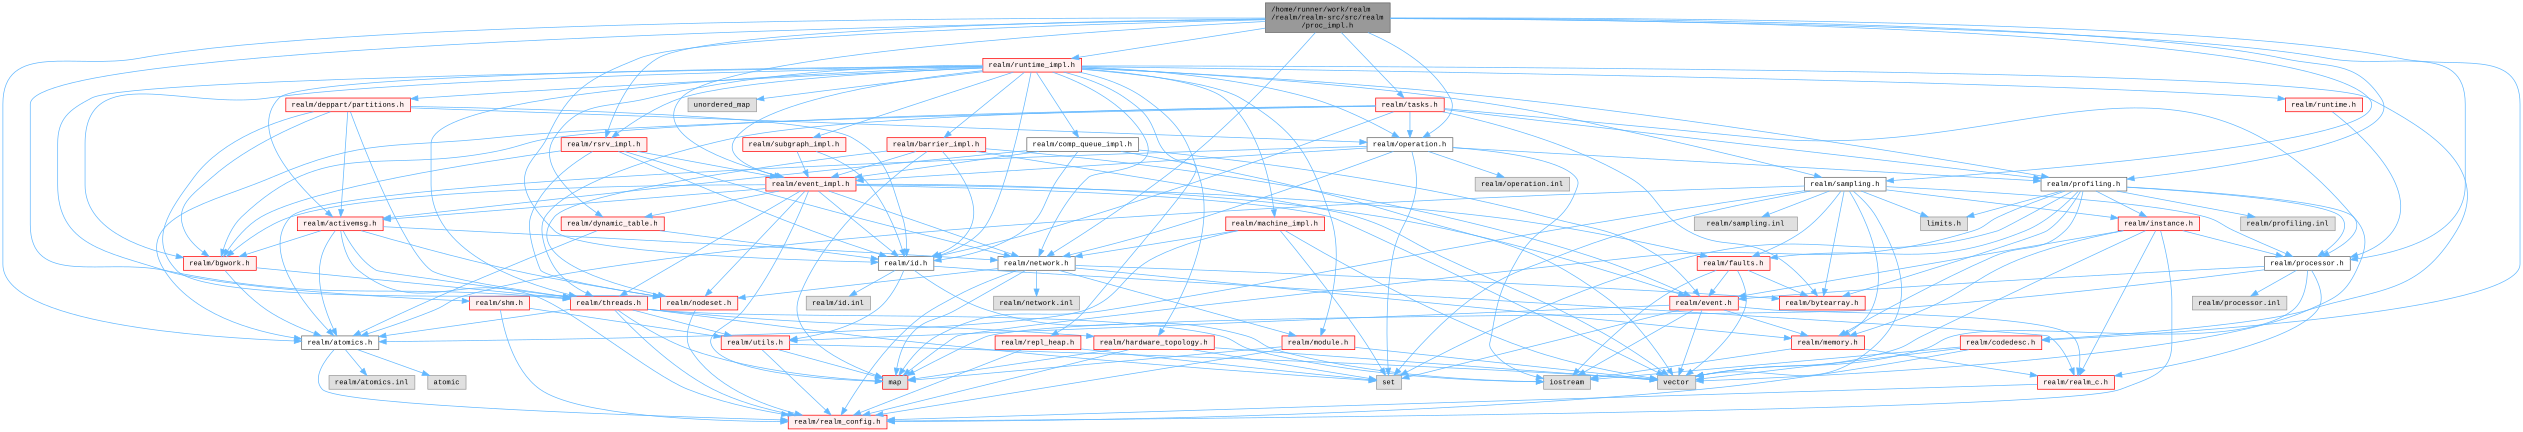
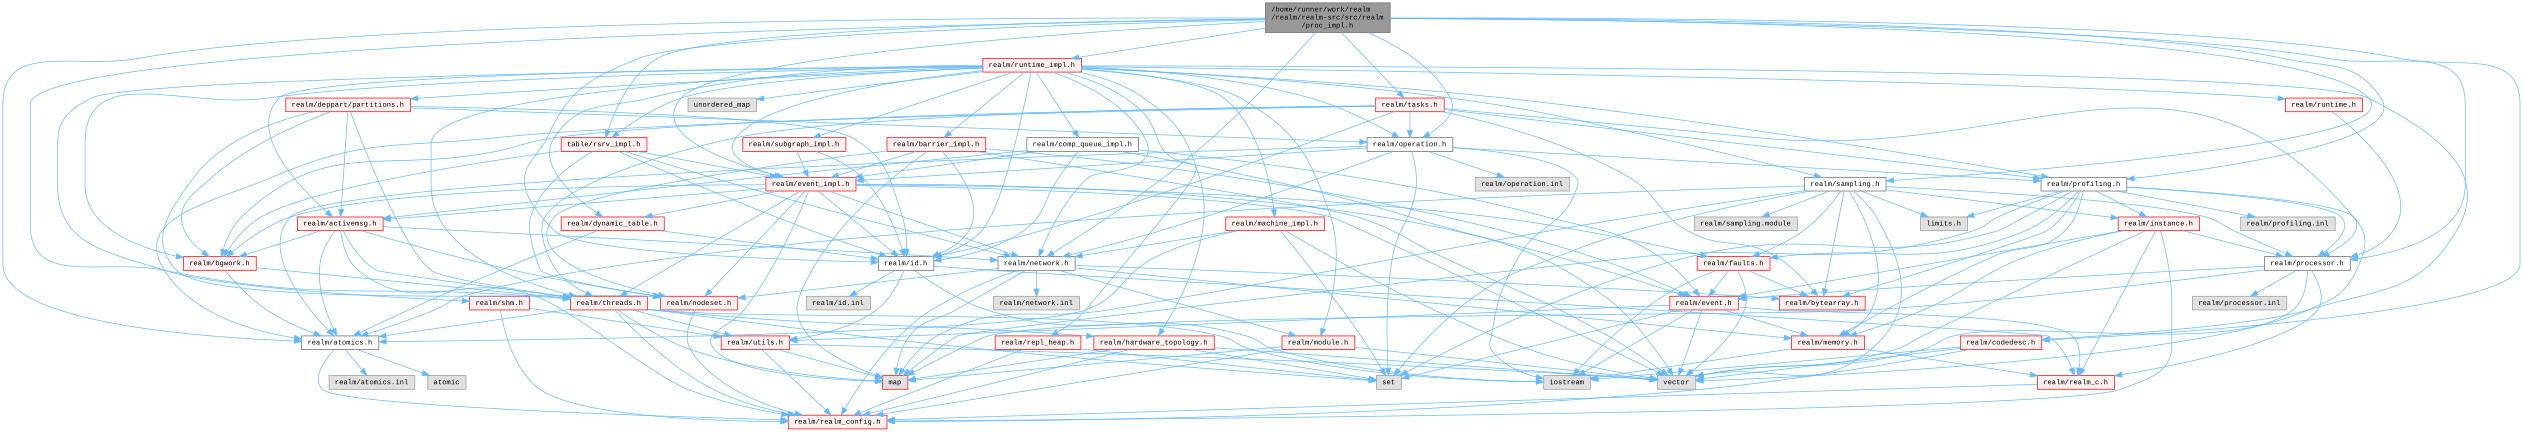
  digraph {
    fontname="Liberation Mono"
    node [color=red fillcolor="#FFF0F0" fontname="Liberation Mono" fontsize=10 shape=box style=filled]
    edge [color=steelblue1 fontname="Liberation Mono" fontsize=10 labelfontname=Helvetica labelfontsize=10 style=solid]
    n1 [color=gray40 fillcolor=grey60 fontcolor=black height=0.2 label="/home/runner/work/realm\l/realm/realm-src/src/realm\l/proc_impl.h" width=0.4]
    n2 [color=grey40 fillcolor=white height=0.2 label="realm/processor.h" width=0.4]
    n3 [color=grey40 fillcolor=white height=0.2 label="realm/id.h" width=0.4]
    n4 [color=grey40 fillcolor=white height=0.2 label="realm/atomics.h" width=0.4]
    n5 [color=grey40 fillcolor=white height=0.2 label="realm/network.h" width=0.4]
    n6 [color=grey40 fillcolor=white height=0.2 label="realm/operation.h" width=0.4]
    n7 [color=grey40 fillcolor=white height=0.2 label="realm/profiling.h" width=0.4]
    n8 [height=0.2 label="realm/event_impl.h" width=0.4]
    n9 [height=0.2 label="realm/threads.h" width=0.4]
    n10 [color=grey40 fillcolor=white height=0.2 label="realm/sampling.h" width=0.4]
    n11 [height=0.2 label="realm/runtime_impl.h" width=0.4]
    n12 [height=0.2 label="realm/codedesc.h" width=0.4]
-   n13 [height=0.2 label="realm/rsrv_impl.h" width=0.4]
+   n13 [height=0.2 label="table/rsrv_impl.h" width=0.4]
    n14 [height=0.2 label="realm/tasks.h" width=0.4]
    n15 [height=0.2 label="realm/realm_c.h" width=0.4]
    n16 [height=0.2 label="realm/event.h" width=0.4]
    n17 [color=grey60 fillcolor="#E0E0E0" height=0.2 label=vector width=0.4]
    n18 [fillcolor="#E0E0E0" height=0.2 label=map width=0.4]
    n19 [color=grey60 fillcolor="#E0E0E0" height=0.2 label="realm/processor.inl" width=0.4]
    n20 [height=0.2 label="realm/utils.h" width=0.4]
    n21 [color=grey60 fillcolor="#E0E0E0" height=0.2 label=iostream width=0.4]
    n22 [color=grey60 fillcolor="#E0E0E0" height=0.2 label="realm/id.inl" width=0.4]
    n23 [height=0.2 label="realm/realm_config.h" width=0.4]
    n24 [color=grey60 fillcolor="#E0E0E0" height=0.2 label=atomic width=0.4]
    n25 [color=grey60 fillcolor="#E0E0E0" height=0.2 label="realm/atomics.inl" width=0.4]
    n26 [height=0.2 label="realm/memory.h" width=0.4]
    n27 [height=0.2 label="realm/module.h" width=0.4]
    n28 [height=0.2 label="realm/nodeset.h" width=0.4]
    n29 [height=0.2 label="realm/bytearray.h" width=0.4]
    n30 [color=grey60 fillcolor="#E0E0E0" height=0.2 label="realm/network.inl" width=0.4]
    n31 [color=grey60 fillcolor="#E0E0E0" height=0.2 label=set width=0.4]
    n32 [color=grey60 fillcolor="#E0E0E0" height=0.2 label="realm/operation.inl" width=0.4]
    n33 [color=grey60 fillcolor="#E0E0E0" height=0.2 label="limits.h" width=0.4]
    n34 [height=0.2 label="realm/instance.h" width=0.4]
    n35 [height=0.2 label="realm/faults.h" width=0.4]
    n36 [color=grey60 fillcolor="#E0E0E0" height=0.2 label="realm/profiling.inl" width=0.4]
    n37 [height=0.2 label="realm/activemsg.h" width=0.4]
    n38 [height=0.2 label="realm/bgwork.h" width=0.4]
    n39 [height=0.2 label="realm/dynamic_table.h" width=0.4]
    n40 [height=0.2 label="realm/hardware_topology.h" width=0.4]
-   n41 [color=grey60 fillcolor="#E0E0E0" height=0.2 label="realm/sampling.inl" width=0.4]
+   n41 [color=grey60 fillcolor="#E0E0E0" height=0.2 label="realm/sampling.module" width=0.4]
    n42 [height=0.2 label="realm/runtime.h" width=0.4]
    n43 [height=0.2 label="realm/deppart/partitions.h" width=0.4]
    n44 [color=grey40 fillcolor=white height=0.2 label="realm/comp_queue_impl.h" width=0.4]
    n45 [height=0.2 label="realm/barrier_impl.h" width=0.4]
    n46 [height=0.2 label="realm/subgraph_impl.h" width=0.4]
    n47 [height=0.2 label="realm/machine_impl.h" width=0.4]
    n48 [height=0.2 label="realm/repl_heap.h" width=0.4]
    n49 [height=0.2 label="realm/shm.h" width=0.4]
    n50 [color=grey60 fillcolor="#E0E0E0" height=0.2 label=unordered_map width=0.4]
    n1 -> n2
    n1 -> n3
    n1 -> n4
    n1 -> n5
    n1 -> n6
    n1 -> n7
    n1 -> n8
    n1 -> n9
    n1 -> n10
    n1 -> n11
    n1 -> n12
    n1 -> n13
    n1 -> n14
    n2 -> n15
    n2 -> n16
    n2 -> n17
    n2 -> n18
    n2 -> n19
    n3 -> n15
    n3 -> n20
    n3 -> n21
    n3 -> n22
    n4 -> n23
    n4 -> n24
    n4 -> n25
    n5 -> n18
    n5 -> n23
    n5 -> n26
    n5 -> n27
    n5 -> n28
    n5 -> n29
    n5 -> n30
    n6 -> n4
    n6 -> n5
    n6 -> n7
    n6 -> n8
    n6 -> n21
    n6 -> n31
    n6 -> n32
    n7 -> n2
    n7 -> n17
    n7 -> n18
    n7 -> n26
    n7 -> n29
    n7 -> n31
    n7 -> n33
    n7 -> n34
    n7 -> n35
    n7 -> n36
    n8 -> n3
    n8 -> n5
    n8 -> n9
    n8 -> n16
    n8 -> n17
    n8 -> n18
    n8 -> n28
    n8 -> n35
    n8 -> n37
    n8 -> n38
    n8 -> n39
    n9 -> n4
    n9 -> n18
    n9 -> n20
    n9 -> n21
    n9 -> n23
    n9 -> n31
    n9 -> n40
    n10 -> n2
    n10 -> n4
    n10 -> n17
    n10 -> n18
    n10 -> n26
    n10 -> n29
    n10 -> n31
    n10 -> n33
    n10 -> n34
    n10 -> n35
    n10 -> n41
    n11 -> n3
    n11 -> n5
    n11 -> n6
    n11 -> n7
    n11 -> n8
    n11 -> n9
    n11 -> n10
    n11 -> n12
    n11 -> n13
    n11 -> n27
    n11 -> n37
    n11 -> n38
    n11 -> n39
    n11 -> n40
    n11 -> n42
    n11 -> n43
    n11 -> n44
    n11 -> n45
    n11 -> n46
    n11 -> n47
    n11 -> n48
    n11 -> n49
    n11 -> n50
    n12 -> n17
    n12 -> n21
    n12 -> n23
    n13 -> n3
    n13 -> n5
    n13 -> n8
    n13 -> n28
    n13 -> n38
    n14 -> n2
    n14 -> n3
    n14 -> n4
    n14 -> n6
    n14 -> n7
    n14 -> n9
    n14 -> n29
    n14 -> n38
    n15 -> n23
    n16 -> n15
    n16 -> n17
    n16 -> n20
    n16 -> n21
    n16 -> n26
    n16 -> n31
    n20 -> n17
    n20 -> n18
    n20 -> n23
    n26 -> n15
    n26 -> n21
    n27 -> n17
    n27 -> n18
    n27 -> n23
    n28 -> n23
    n34 -> n2
    n34 -> n15
    n34 -> n16
    n34 -> n17
    n34 -> n23
    n34 -> n26
    n35 -> n16
    n35 -> n17
    n35 -> n21
    n35 -> n29
    n37 -> n4
    n37 -> n5
    n37 -> n9
    n37 -> n23
    n37 -> n28
    n37 -> n38
    n38 -> n4
    n38 -> n9
    n39 -> n3
    n39 -> n4
    n40 -> n17
    n40 -> n18
    n40 -> n23
    n40 -> n31
    n42 -> n2
    n43 -> n3
    n43 -> n6
    n43 -> n9
    n43 -> n28
    n43 -> n37
    n43 -> n38
    n44 -> n3
    n44 -> n8
    n44 -> n16
    n44 -> n17
    n44 -> n37
    n45 -> n3
    n45 -> n8
    n45 -> n16
    n45 -> n17
    n45 -> n18
    n45 -> n28
    n46 -> n3
    n46 -> n8
    n47 -> n4
    n47 -> n5
    n47 -> n17
    n47 -> n31
    n48 -> n23
    n48 -> n31
    n49 -> n20
    n49 -> n23
  }
